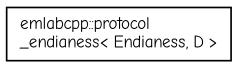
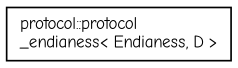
  digraph {
    rankdir=LR
    fontname="Comic Neue"
-   n1 [color=black fillcolor=white fontname="Comic Neue" fontsize=10 height=0.2 label="emlabcpp::protocol\l_endianess\< Endianess, D \>" shape=record style=filled width=0.4]
+   n1 [color=black fillcolor=white fontname="Comic Neue" fontsize=10 height=0.2 label="protocol::protocol\l_endianess\< Endianess, D \>" shape=record style=filled width=0.4]
  }
